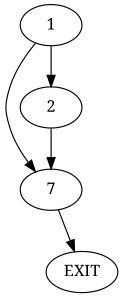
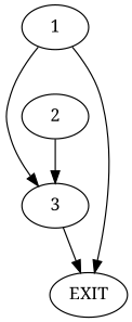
  digraph {
    fontname="Noto Serif"
    node [fontname="Noto Serif"]
    edge [fontname="Noto Serif"]
    1
-   3 [label=7]
+   3
    n3 [label=EXIT]
    2
    1 -> 3
-   1 -> 2
+   1 -> n3
    3 -> n3
    2 -> 3
  }
